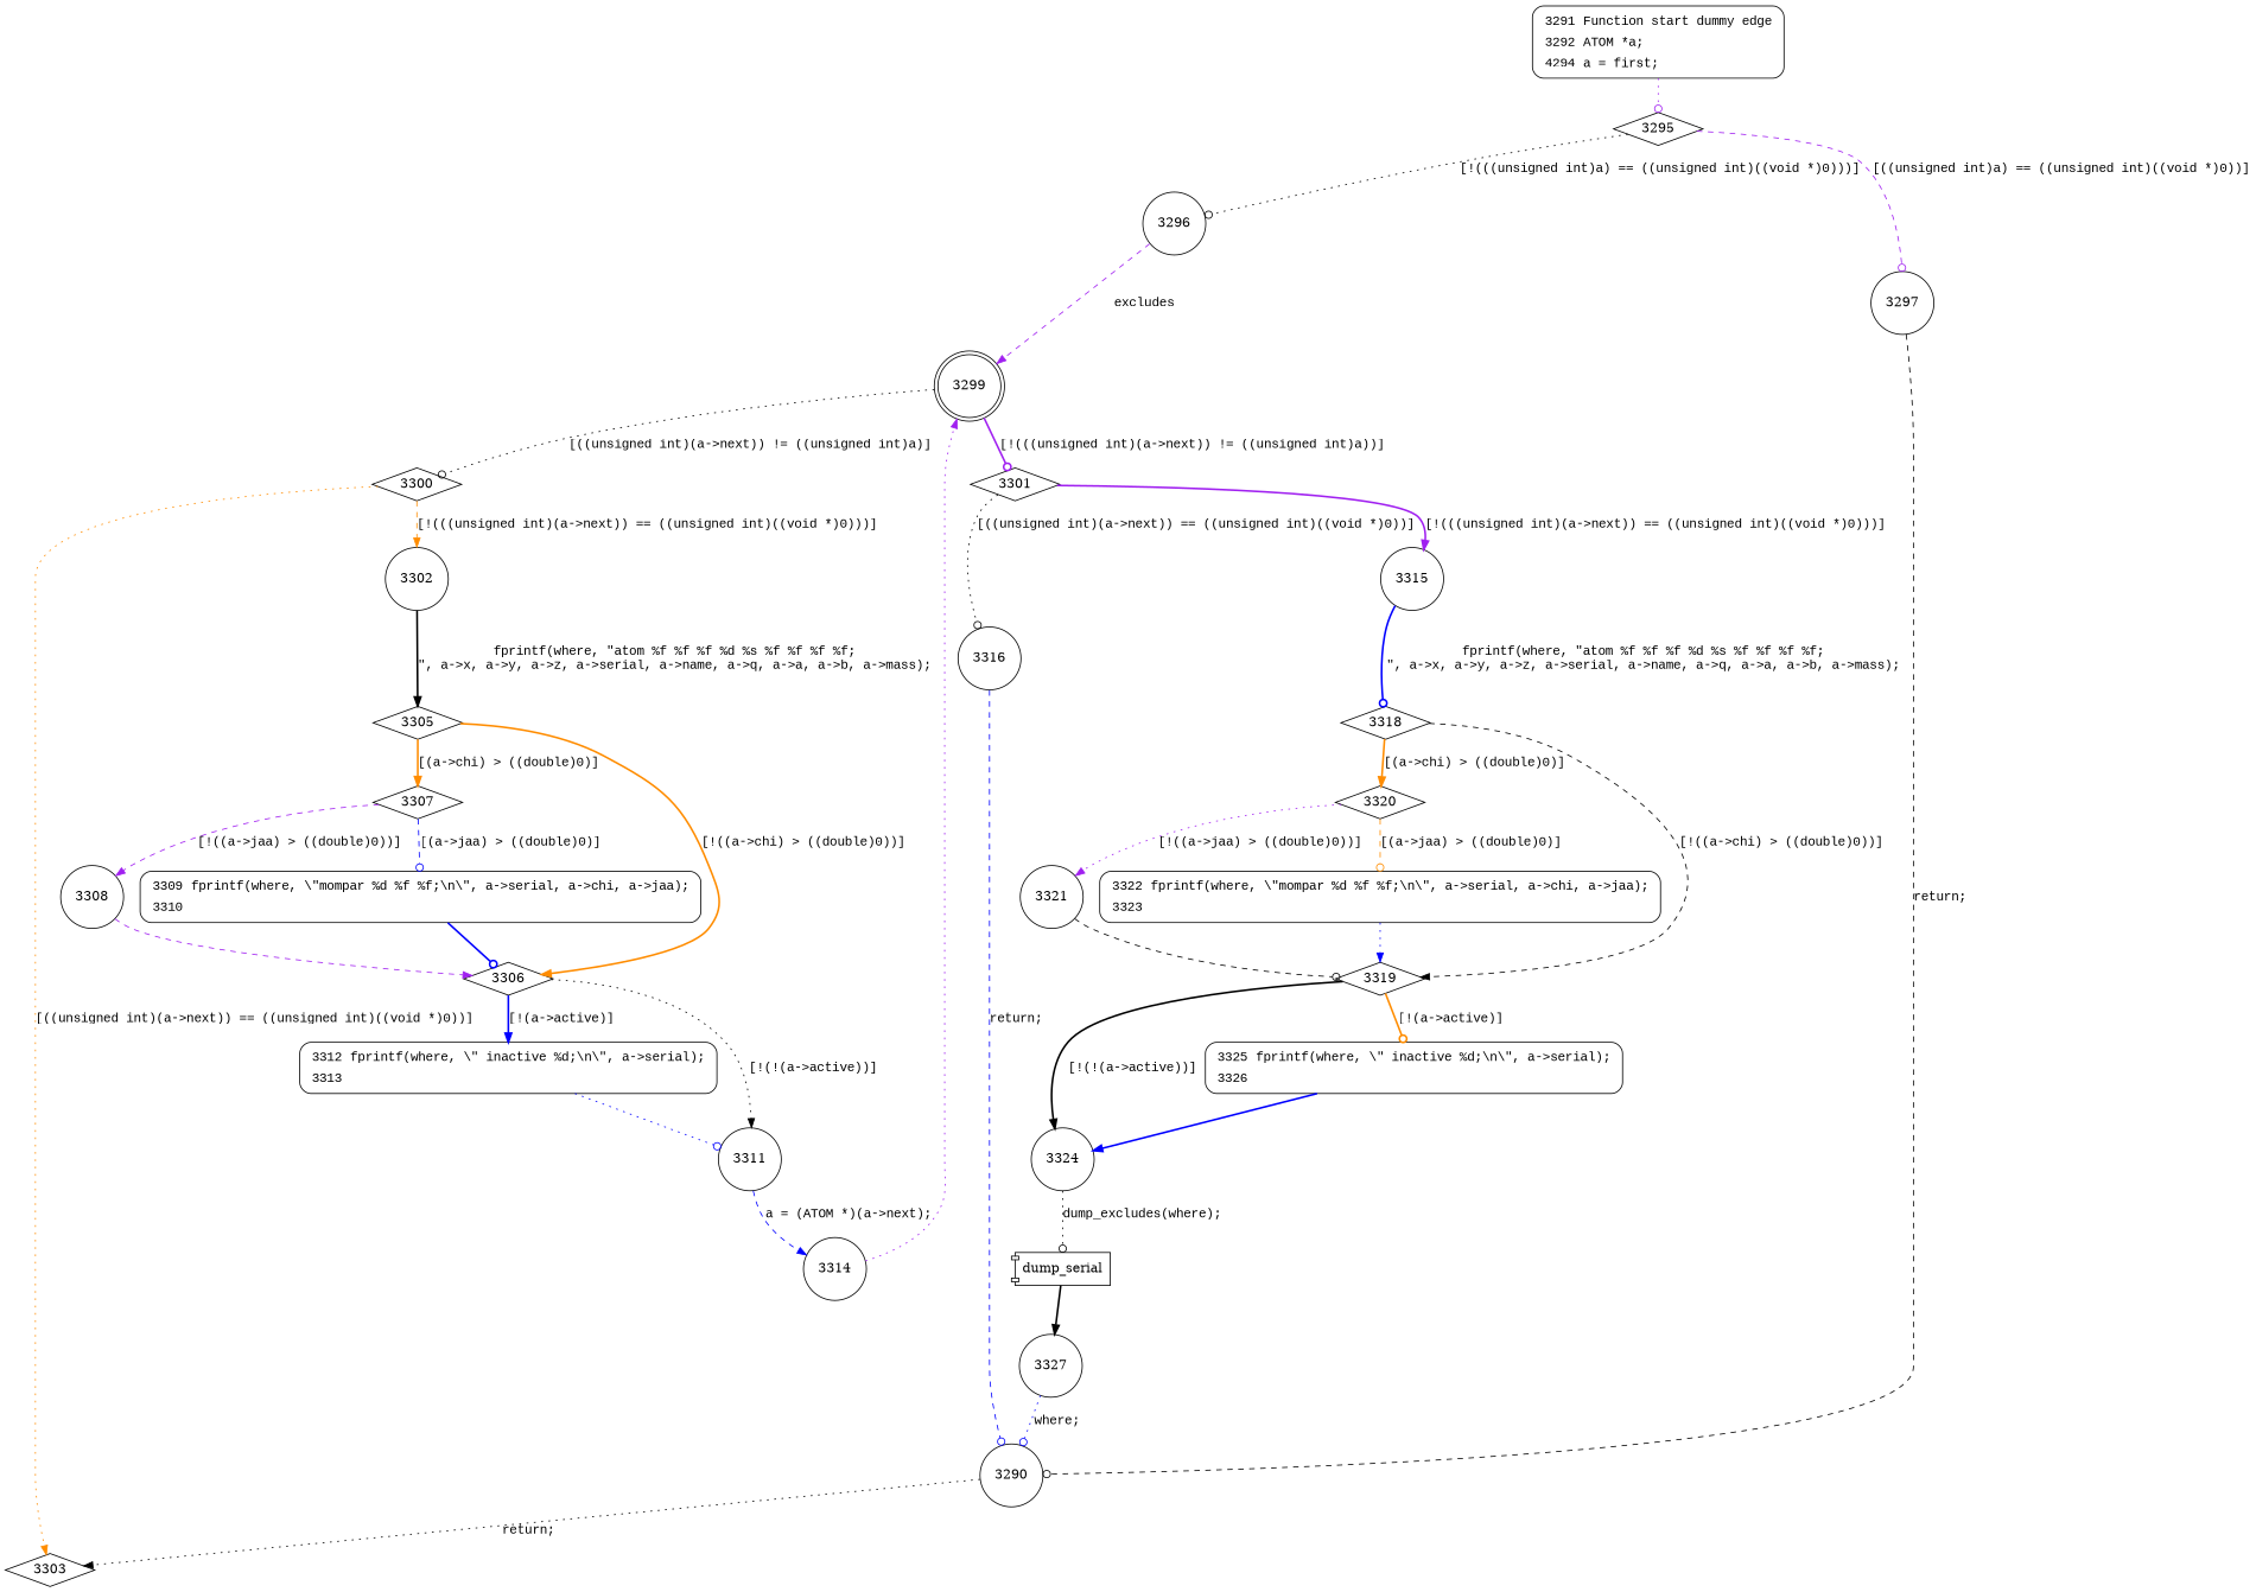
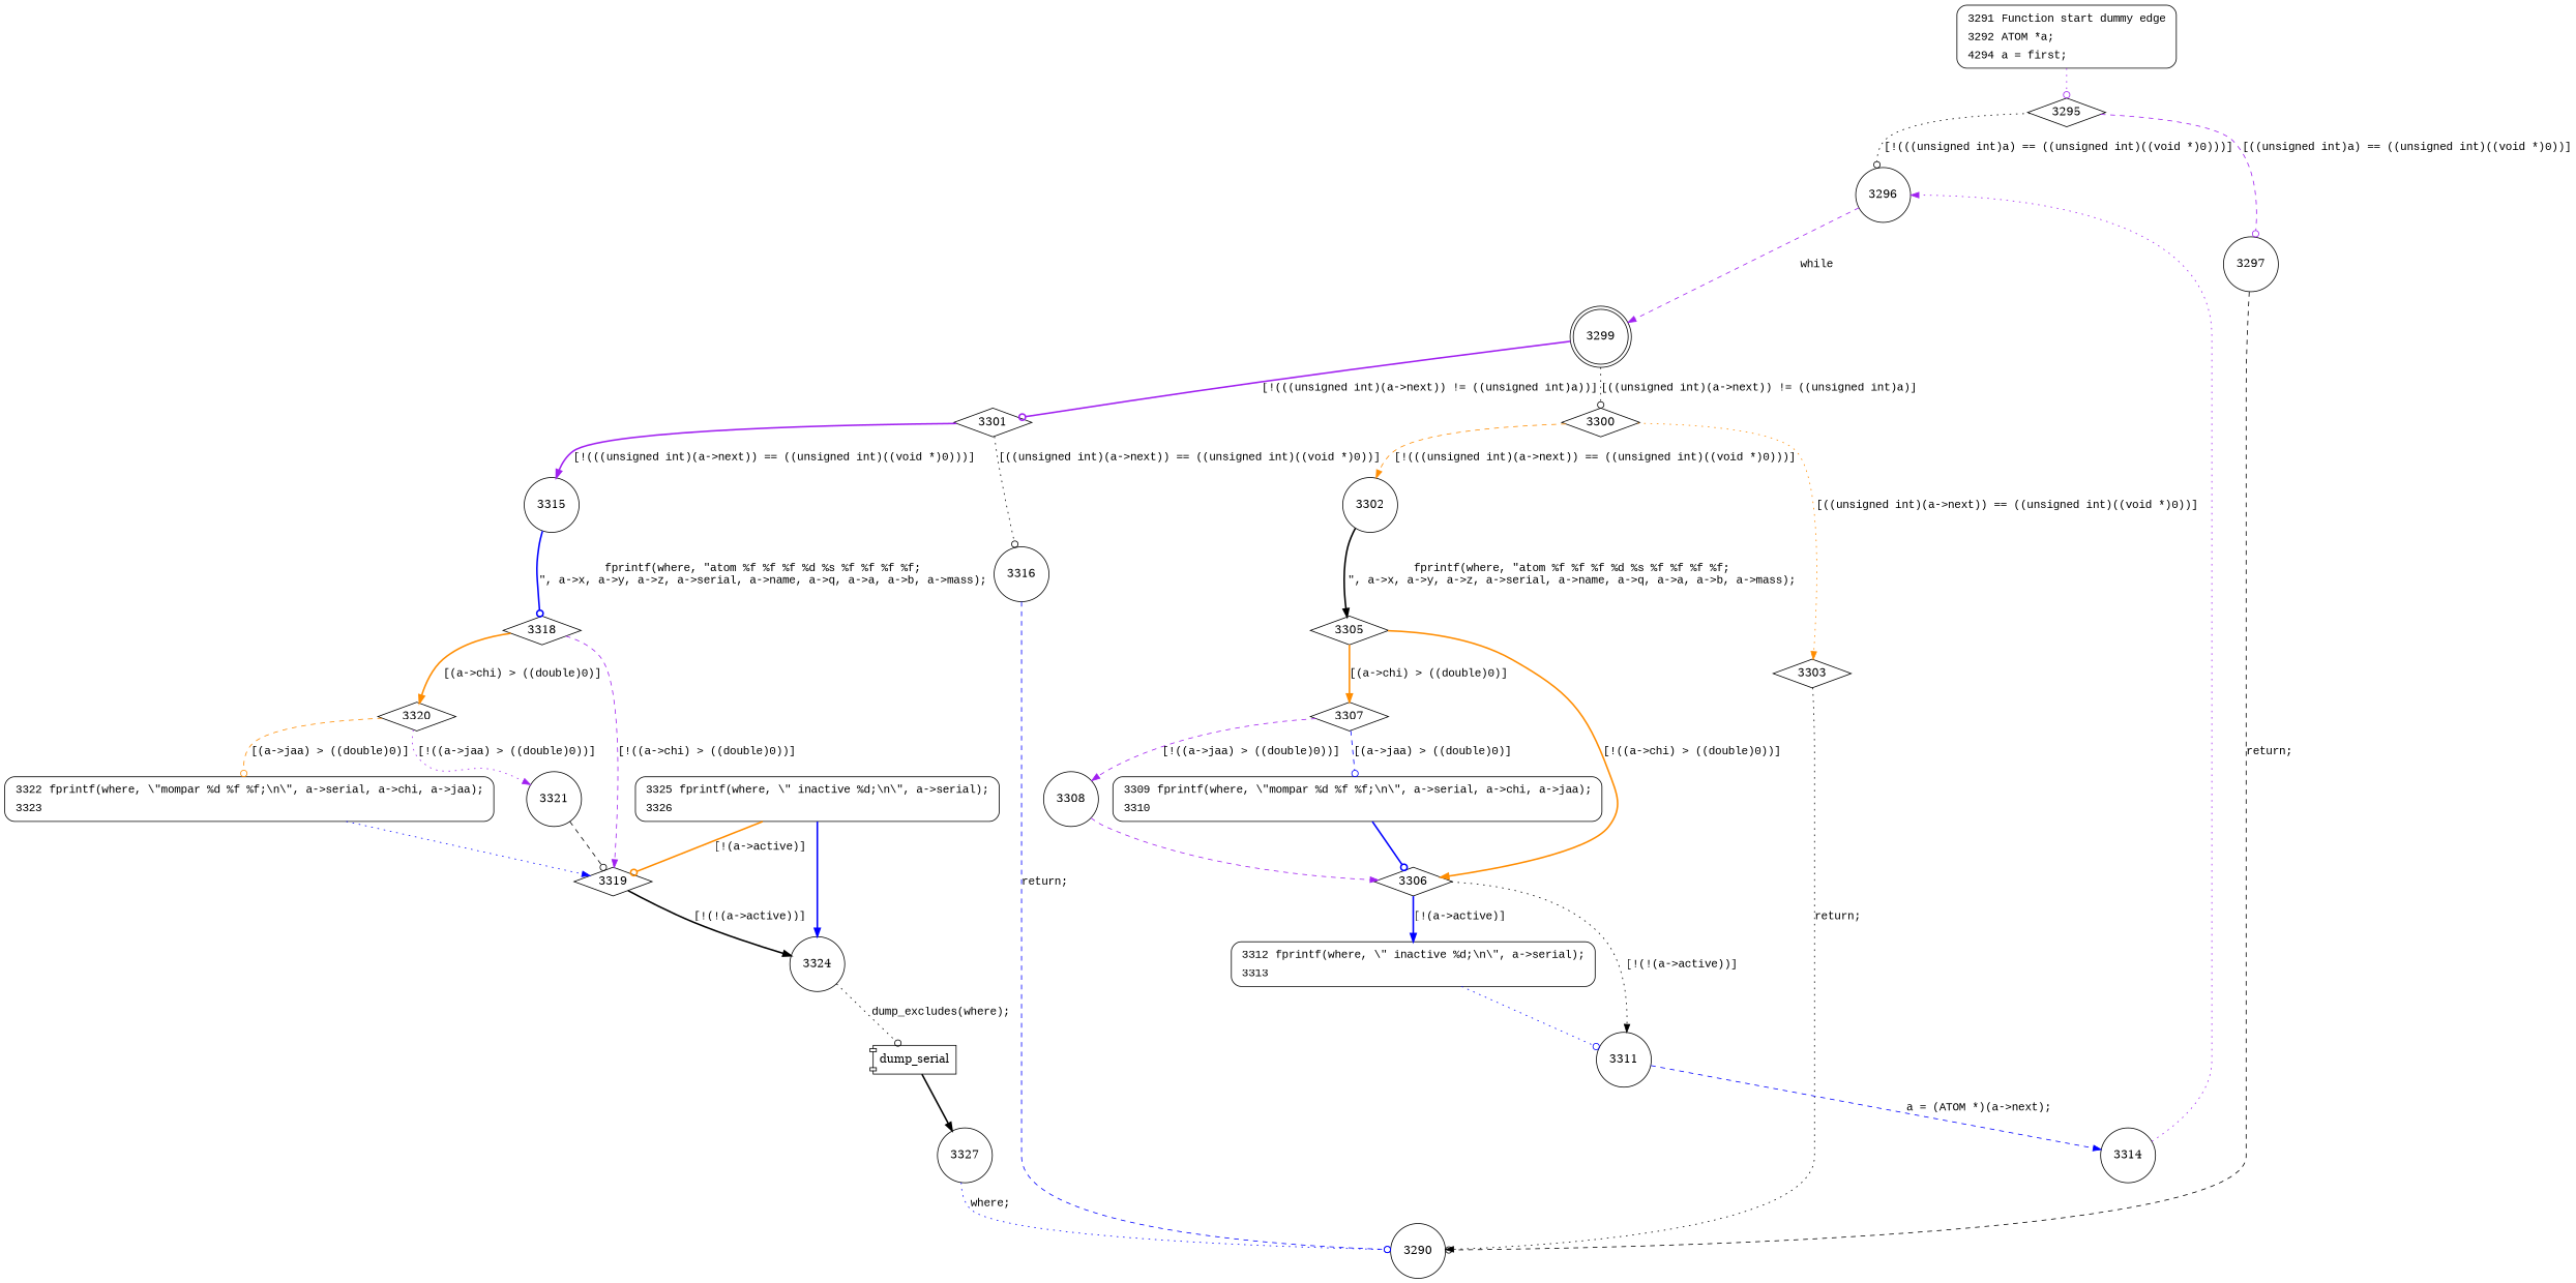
  digraph {
    node [shape=circle]
    edge [arrowhead=normal color=black fontname="Courier New" style=dotted]
    3295 [shape=diamond]
    3296
    3297
    3299 [shape=doublecircle]
    3290
    3301 [shape=diamond]
    3300 [shape=diamond]
    3315
    3316
    3302
    3303 [shape=diamond]
    3318 [shape=diamond]
    3305 [shape=diamond]
    3306 [shape=diamond]
    3307 [shape=diamond]
    3311
    n17 [fillcolor=white fontname="Courier New" label=<<table border="0" cellborder="0" cellpadding="3" bgcolor="white"><tr><td align="right">3312</td><td align="left">fprintf(where, \" inactive %d;\n\", a-&gt;serial);</td></tr><tr><td align="right">3313</td><td align="left"></td></tr></table>> penwidth=1 shape=Mrecord style="filled,bold"]
    3308
    n19 [fillcolor=white fontname="Courier New" label=<<table border="0" cellborder="0" cellpadding="3" bgcolor="white"><tr><td align="right">3309</td><td align="left">fprintf(where, \"mompar %d %f %f;\n\", a-&gt;serial, a-&gt;chi, a-&gt;jaa);</td></tr><tr><td align="right">3310</td><td align="left"></td></tr></table>> penwidth=1 shape=Mrecord style="filled,bold"]
    3314
    3319 [shape=diamond]
    3320 [shape=diamond]
    3324
    n24 [fillcolor=white fontname="Courier New" label=<<table border="0" cellborder="0" cellpadding="3" bgcolor="white"><tr><td align="right">3325</td><td align="left">fprintf(where, \" inactive %d;\n\", a-&gt;serial);</td></tr><tr><td align="right">3326</td><td align="left"></td></tr></table>> penwidth=1 shape=Mrecord style="filled,bold"]
    3321
    n26 [fillcolor=white fontname="Courier New" label=<<table border="0" cellborder="0" cellpadding="3" bgcolor="white"><tr><td align="right">3322</td><td align="left">fprintf(where, \"mompar %d %f %f;\n\", a-&gt;serial, a-&gt;chi, a-&gt;jaa);</td></tr><tr><td align="right">3323</td><td align="left"></td></tr></table>> penwidth=1 shape=Mrecord style="filled,bold"]
    n27 [label=dump_serial shape=component]
    3327
    n29 [fillcolor=white fontname="Courier New" label=<<table border="0" cellborder="0" cellpadding="3" bgcolor="white"><tr><td align="right">3291</td><td align="left">Function start dummy edge</td></tr><tr><td align="right">3292</td><td align="left">ATOM *a;</td></tr><tr><td align="right">4294</td><td align="left">a = first;</td></tr></table>> penwidth=1 shape=Mrecord style="filled,bold"]
    3295 -> 3296 [arrowhead=odot label="[!(((unsigned int)a) == ((unsigned int)((void *)0)))]"]
    3295 -> 3297 [arrowhead=odot color=purple label="[((unsigned int)a) == ((unsigned int)((void *)0))]" style=dashed]
-   3296 -> 3299 [color=purple label=excludes style=dashed]
+   3296 -> 3299 [color=purple label=while style=dashed]
    3297 -> 3290 [arrowhead=odot label="return;" style=dashed]
    3299 -> 3301 [arrowhead=odot color=purple label="[!(((unsigned int)(a->next)) != ((unsigned int)a))]" style=bold]
    3299 -> 3300 [arrowhead=odot label="[((unsigned int)(a->next)) != ((unsigned int)a)]"]
    3301 -> 3315 [color=purple label="[!(((unsigned int)(a->next)) == ((unsigned int)((void *)0)))]" style=bold]
    3301 -> 3316 [arrowhead=odot label="[((unsigned int)(a->next)) == ((unsigned int)((void *)0))]"]
    3300 -> 3302 [color=darkorange label="[!(((unsigned int)(a->next)) == ((unsigned int)((void *)0)))]" style=dashed]
    3300 -> 3303 [color=darkorange label="[((unsigned int)(a->next)) == ((unsigned int)((void *)0))]"]
    3315 -> 3318 [arrowhead=odot color=blue label="fprintf(where, \"atom %f %f %f %d %s %f %f %f %f;\n\", a->x, a->y, a->z, a->serial, a->name, a->q, a->a, a->b, a->mass);" style=bold]
    3316 -> 3290 [arrowhead=odot color=blue label="return;" style=dashed]
    3302 -> 3305 [label="fprintf(where, \"atom %f %f %f %d %s %f %f %f %f;\n\", a->x, a->y, a->z, a->serial, a->name, a->q, a->a, a->b, a->mass);" style=bold]
-   3290 -> 3303 [label="return;"]
-   3318 -> 3319 [label="[!((a->chi) > ((double)0))]" style=dashed]
+   3303 -> 3290 [label="return;"]
+   3318 -> 3319 [color=purple label="[!((a->chi) > ((double)0))]" style=dashed]
    3318 -> 3320 [color=darkorange label="[(a->chi) > ((double)0)]" style=bold]
    3305 -> 3306 [color=darkorange label="[!((a->chi) > ((double)0))]" style=bold]
    3305 -> 3307 [color=darkorange label="[(a->chi) > ((double)0)]" style=bold]
    3306 -> 3311 [label="[!(!(a->active))]"]
    3306 -> n17 [color=blue label="[!(a->active)]" style=bold]
    3307 -> 3308 [color=purple label="[!((a->jaa) > ((double)0))]" style=dashed]
    3307 -> n19 [arrowhead=odot color=blue label="[(a->jaa) > ((double)0)]" style=dashed]
    3311 -> 3314 [color=blue label="a = (ATOM *)(a->next);" style=dashed]
    n17 -> 3311 [arrowhead=odot color=blue fontname=""]
    3308 -> 3306 [color=purple style=dashed]
    n19 -> 3306 [arrowhead=odot color=blue style=bold fontname=""]
-   3314 -> 3299 [color=purple]
+   3314 -> 3296 [color=purple]
    3319 -> 3324 [label="[!(!(a->active))]" style=bold]
-   3319 -> n24 [arrowhead=odot color=darkorange label="[!(a->active)]" style=bold]
+   n24 -> 3319 [arrowhead=odot color=darkorange label="[!(a->active)]" style=bold]
    3320 -> 3321 [color=purple label="[!((a->jaa) > ((double)0))]"]
    3320 -> n26 [arrowhead=odot color=darkorange label="[(a->jaa) > ((double)0)]" style=dashed]
    3324 -> n27 [arrowhead=odot label="dump_excludes(where);"]
    n24 -> 3324 [color=blue style=bold fontname=""]
    3321 -> 3319 [arrowhead=odot style=dashed]
    n26 -> 3319 [color=blue fontname=""]
    n27 -> 3327 [style=bold]
    3327 -> 3290 [arrowhead=odot color=blue label="where;"]
    n29 -> 3295 [arrowhead=odot color=purple fontname=""]
  }
